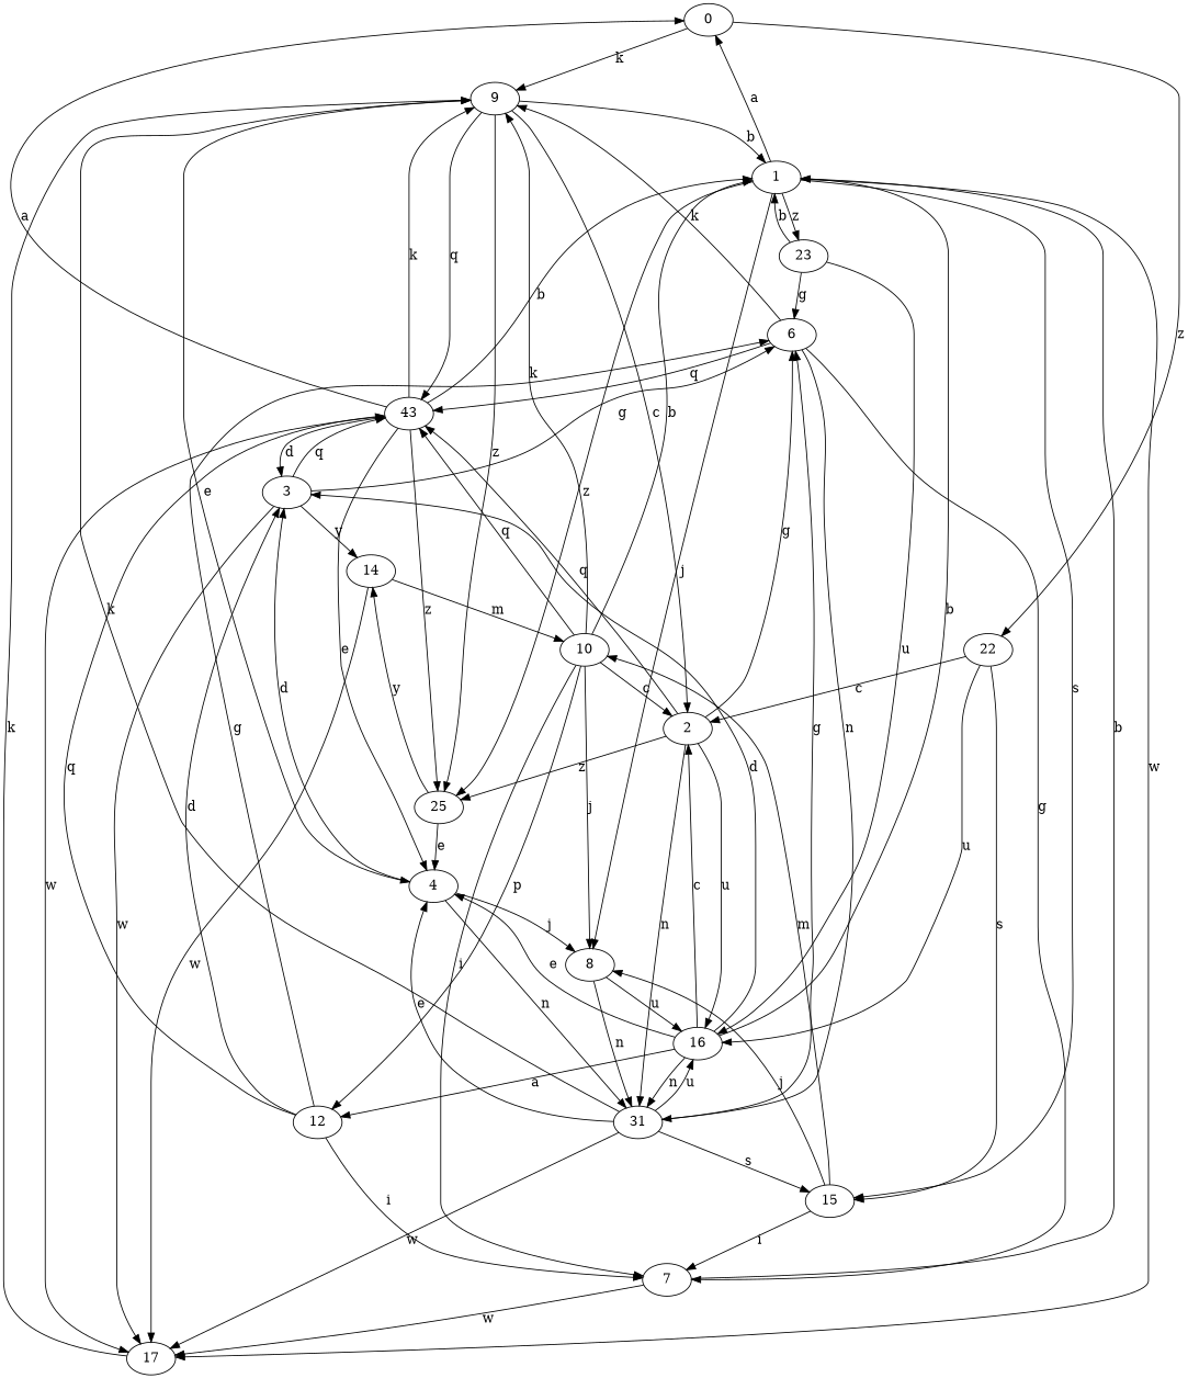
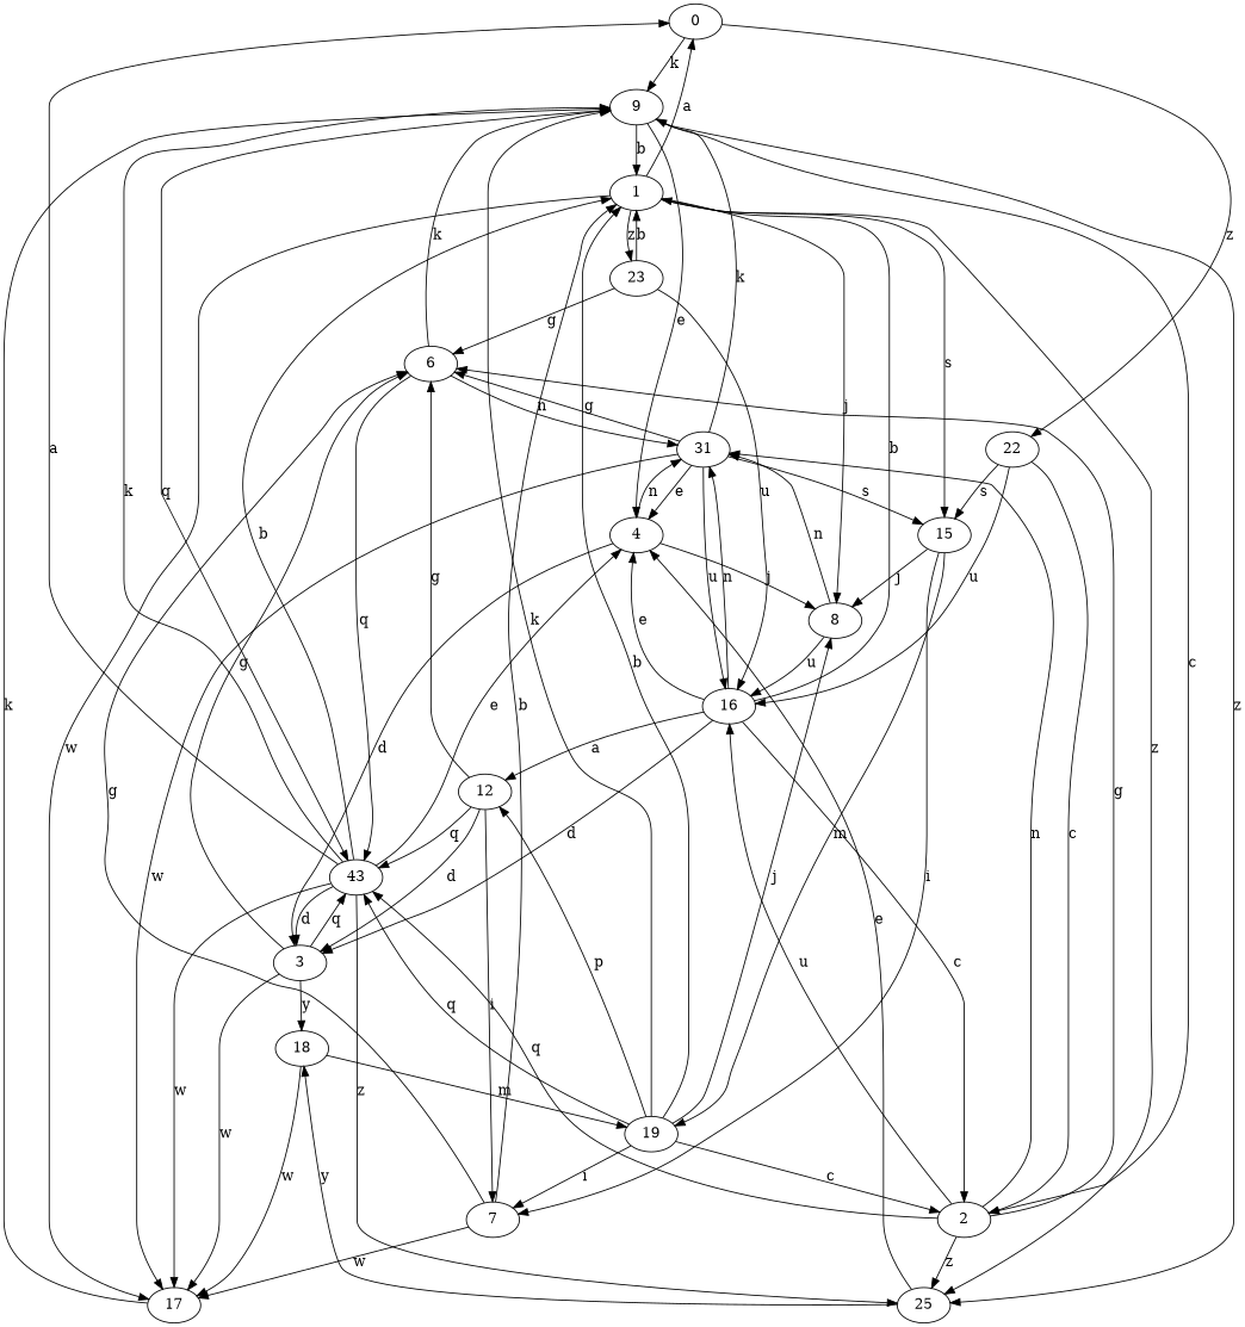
  strict digraph {
    0
    9
    22
    1
    25
    2
    n7 [label=43]
    4
    15
    16
    8
    17
    23
    n14 [label=31]
    7
-   10
+   10 [label=19]
    6
-   18 [label=14]
+   18
    3
    12
    0 -> 9 [label=k]
    0 -> 22 [label=z]
    9 -> 1 [label=b]
    9 -> 25 [label=z]
    9 -> 2 [label=c]
    9 -> n7 [label=q]
    9 -> 4 [label=e]
    22 -> 2 [label=c]
    22 -> 15 [label=s]
    22 -> 16 [label=u]
    1 -> 0 [label=a]
    1 -> 25 [label=z]
    1 -> 15 [label=s]
    1 -> 8 [label=j]
    1 -> 17 [label=w]
    1 -> 23 [label=z]
    25 -> 4 [label=e]
    25 -> 18 [label=y]
    2 -> 25 [label=z]
    2 -> n7 [label=q]
    2 -> 16 [label=u]
    2 -> n14 [label=n]
    2 -> 6 [label=g]
    n7 -> 0 [label=a]
    n7 -> 9 [label=k]
    n7 -> 1 [label=b]
    n7 -> 25 [label=z]
    n7 -> 4 [label=e]
    n7 -> 17 [label=w]
    n7 -> 3 [label=d]
    4 -> 8 [label=j]
    4 -> n14 [label=n]
    4 -> 3 [label=d]
    15 -> 8 [label=j]
    15 -> 7 [label=i]
    15 -> 10 [label=m]
    16 -> 1 [label=b]
    16 -> 2 [label=c]
    16 -> 4 [label=e]
    16 -> n14 [label=n]
    16 -> 3 [label=d]
    16 -> 12 [label=a]
    8 -> 16 [label=u]
    8 -> n14 [label=n]
    17 -> 9 [label=k]
    23 -> 1 [label=b]
    23 -> 16 [label=u]
    23 -> 6 [label=g]
    n14 -> 9 [label=k]
    n14 -> 4 [label=e]
    n14 -> 15 [label=s]
    n14 -> 16 [label=u]
    n14 -> 17 [label=w]
    n14 -> 6 [label=g]
    7 -> 1 [label=b]
    7 -> 17 [label=w]
-   6 -> 7 [label=g]
+   7 -> 6 [label=g]
    10 -> 9 [label=k]
    10 -> 1 [label=b]
    10 -> 2 [label=c]
    10 -> n7 [label=q]
    10 -> 8 [label=j]
    10 -> 7 [label=i]
    10 -> 12 [label=p]
    6 -> 9 [label=k]
    6 -> n7 [label=q]
    6 -> n14 [label=n]
    18 -> 17 [label=w]
    18 -> 10 [label=m]
    3 -> n7 [label=q]
    3 -> 17 [label=w]
    3 -> 6 [label=g]
    3 -> 18 [label=y]
    12 -> n7 [label=q]
    12 -> 7 [label=i]
    12 -> 6 [label=g]
    12 -> 3 [label=d]
  }
